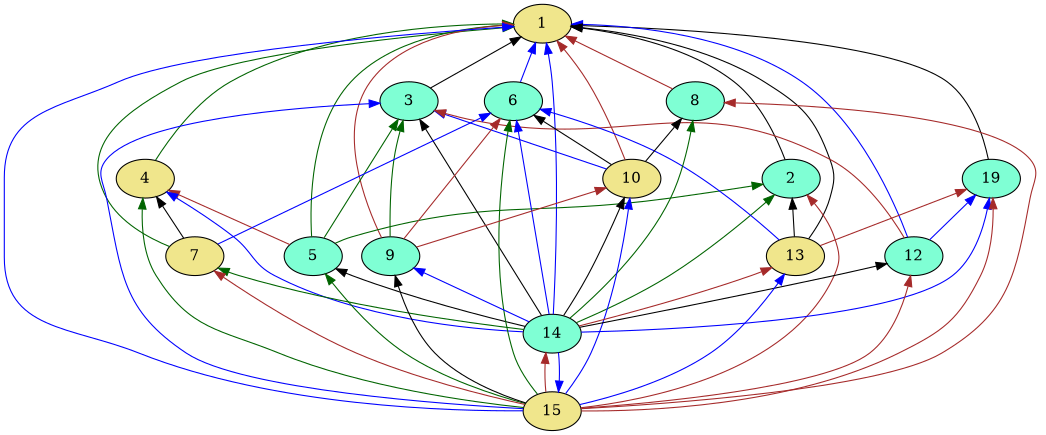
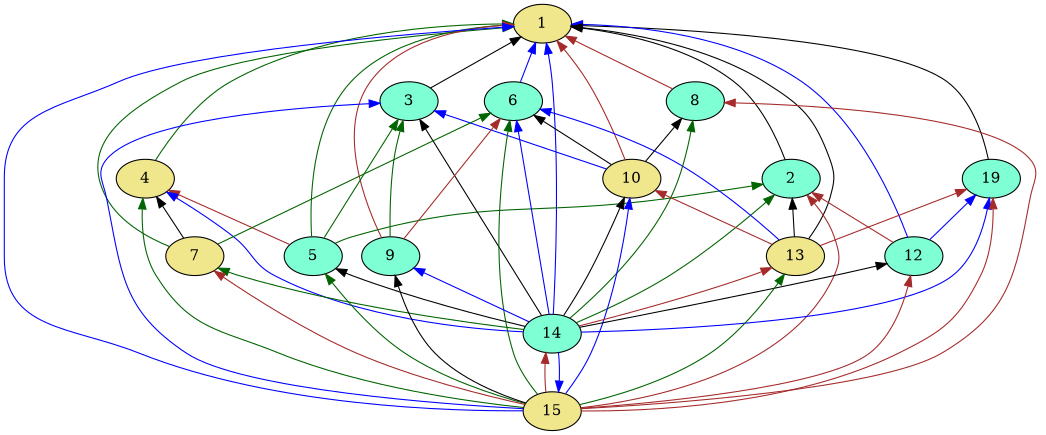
  strict digraph {
    node [fillcolor=aquamarine style=filled]
    edge [color=blue dir=back]
    n1 [fillcolor=khaki height=0.5 label=1 width=0.75]
    n2 [height=0.5 label=2 width=0.75]
    n3 [height=0.5 label=3 width=0.75]
    n4 [fillcolor=khaki height=0.5 label=4 width=0.75]
    n5 [height=0.5 label=5 width=0.75]
    n6 [height=0.5 label=6 width=0.75]
    n7 [fillcolor=khaki height=0.5 label=7 width=0.75]
    n8 [height=0.5 label=8 width=0.75]
    n9 [height=0.5 label=9 width=0.75]
    n10 [fillcolor=khaki height=0.5 label=10 width=0.75]
    n11 [height=0.5 label=19 width=0.75]
    n12 [height=0.5 label=12 width=0.75]
    n13 [fillcolor=khaki height=0.5 label=13 width=0.75]
    n14 [height=0.5 label=14 width=0.75]
    n15 [fillcolor=khaki height=0.5 label=15 width=0.75]
    n1 -> n2 [color=black]
    n1 -> n3 [color=black]
    n1 -> n4 [color=darkgreen]
    n1 -> n5 [color=darkgreen]
    n1 -> n6
    n1 -> n7 [color=darkgreen]
    n1 -> n8 [color=brown]
    n1 -> n9 [color=brown]
    n1 -> n10 [color=brown]
    n1 -> n11 [color=black]
    n1 -> n12
    n1 -> n13 [color=black]
    n1 -> n14
    n1 -> n15
    n2 -> n5 [color=darkgreen]
    n2 -> n13 [color=black]
    n2 -> n14 [color=darkgreen]
    n2 -> n15 [color=brown]
    n3 -> n5 [color=darkgreen]
    n3 -> n9 [color=darkgreen]
    n3 -> n10
-   n3 -> n12 [color=brown]
+   n2 -> n12 [color=brown]
    n3 -> n14 [color=black]
    n3 -> n15
    n4 -> n5 [color=brown]
    n4 -> n7 [color=black]
    n4 -> n14
    n4 -> n15 [color=darkgreen]
    n5 -> n14 [color=black]
    n5 -> n15 [color=darkgreen]
-   n6 -> n7
+   n6 -> n7 [color=darkgreen]
    n6 -> n9 [color=brown]
    n6 -> n10 [color=black]
    n6 -> n13
    n6 -> n14
    n6 -> n15 [color=darkgreen]
    n7 -> n14 [color=darkgreen]
    n7 -> n15 [color=brown]
    n8 -> n10 [color=black]
    n8 -> n14 [color=darkgreen]
    n8 -> n15 [color=brown]
    n9 -> n14
    n9 -> n15 [color=black]
-   n10 -> n9 [color=brown]
+   n10 -> n13 [color=brown]
    n10 -> n14 [color=black]
    n10 -> n15
    n11 -> n12
    n11 -> n13 [color=brown]
    n11 -> n14
    n11 -> n15 [color=brown]
    n12 -> n14 [color=black]
    n12 -> n15 [color=brown]
    n13 -> n14 [color=brown]
-   n13 -> n15
+   n13 -> n15 [color=darkgreen]
    n14 -> n15 [color=brown]
    n15 -> n14
  }
